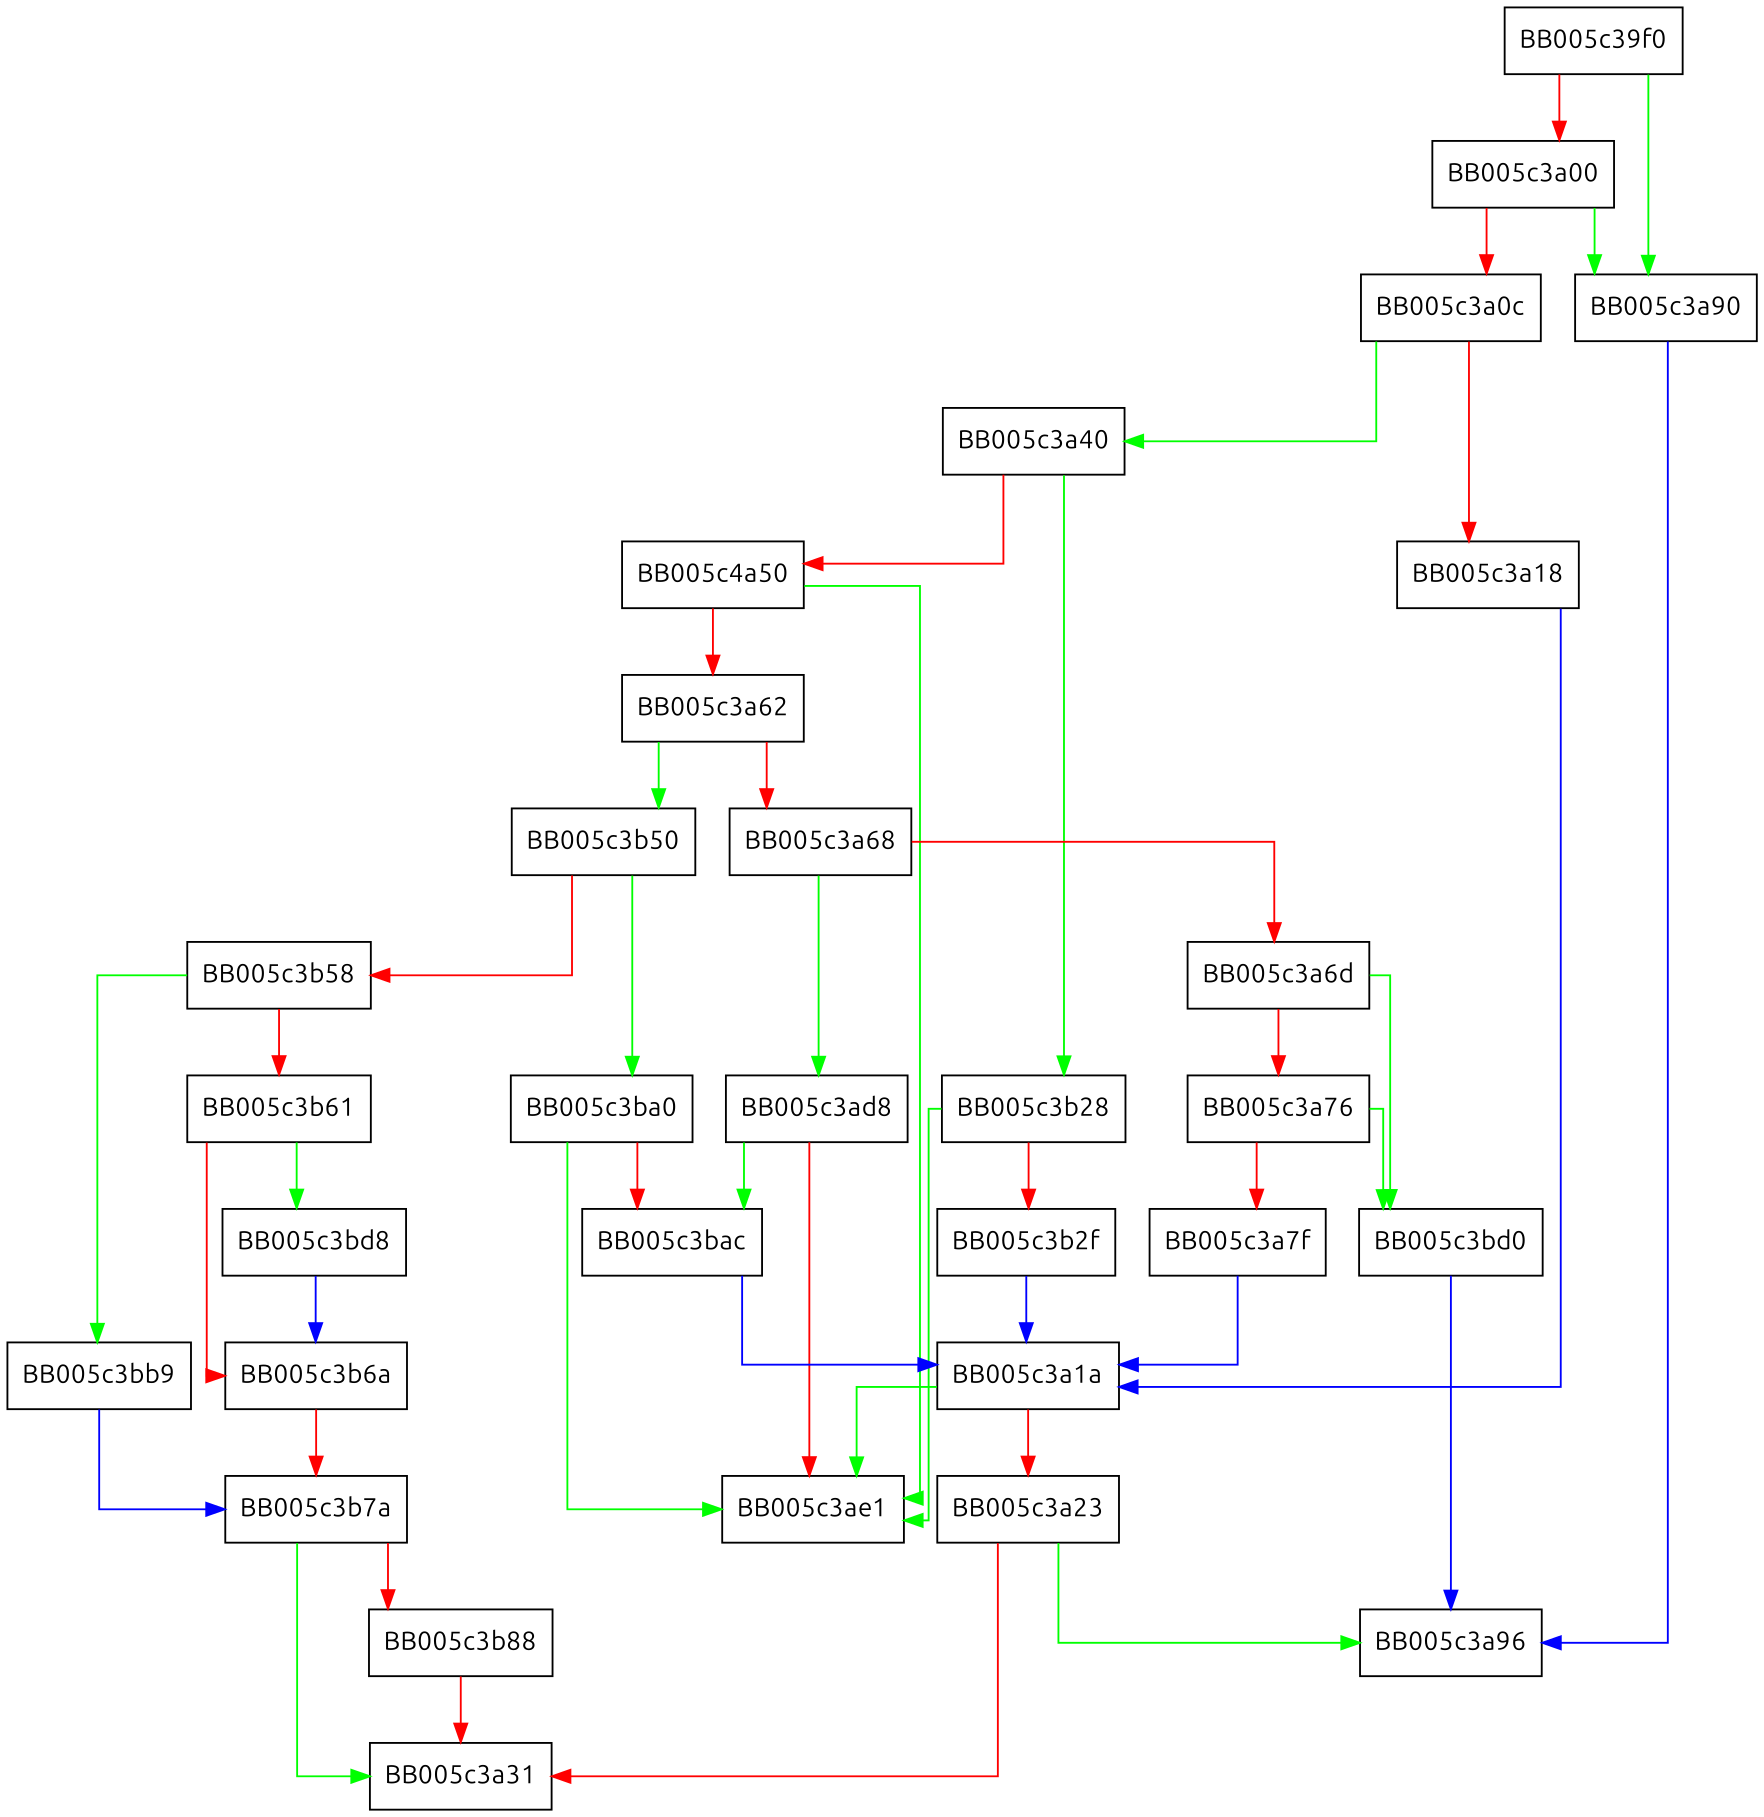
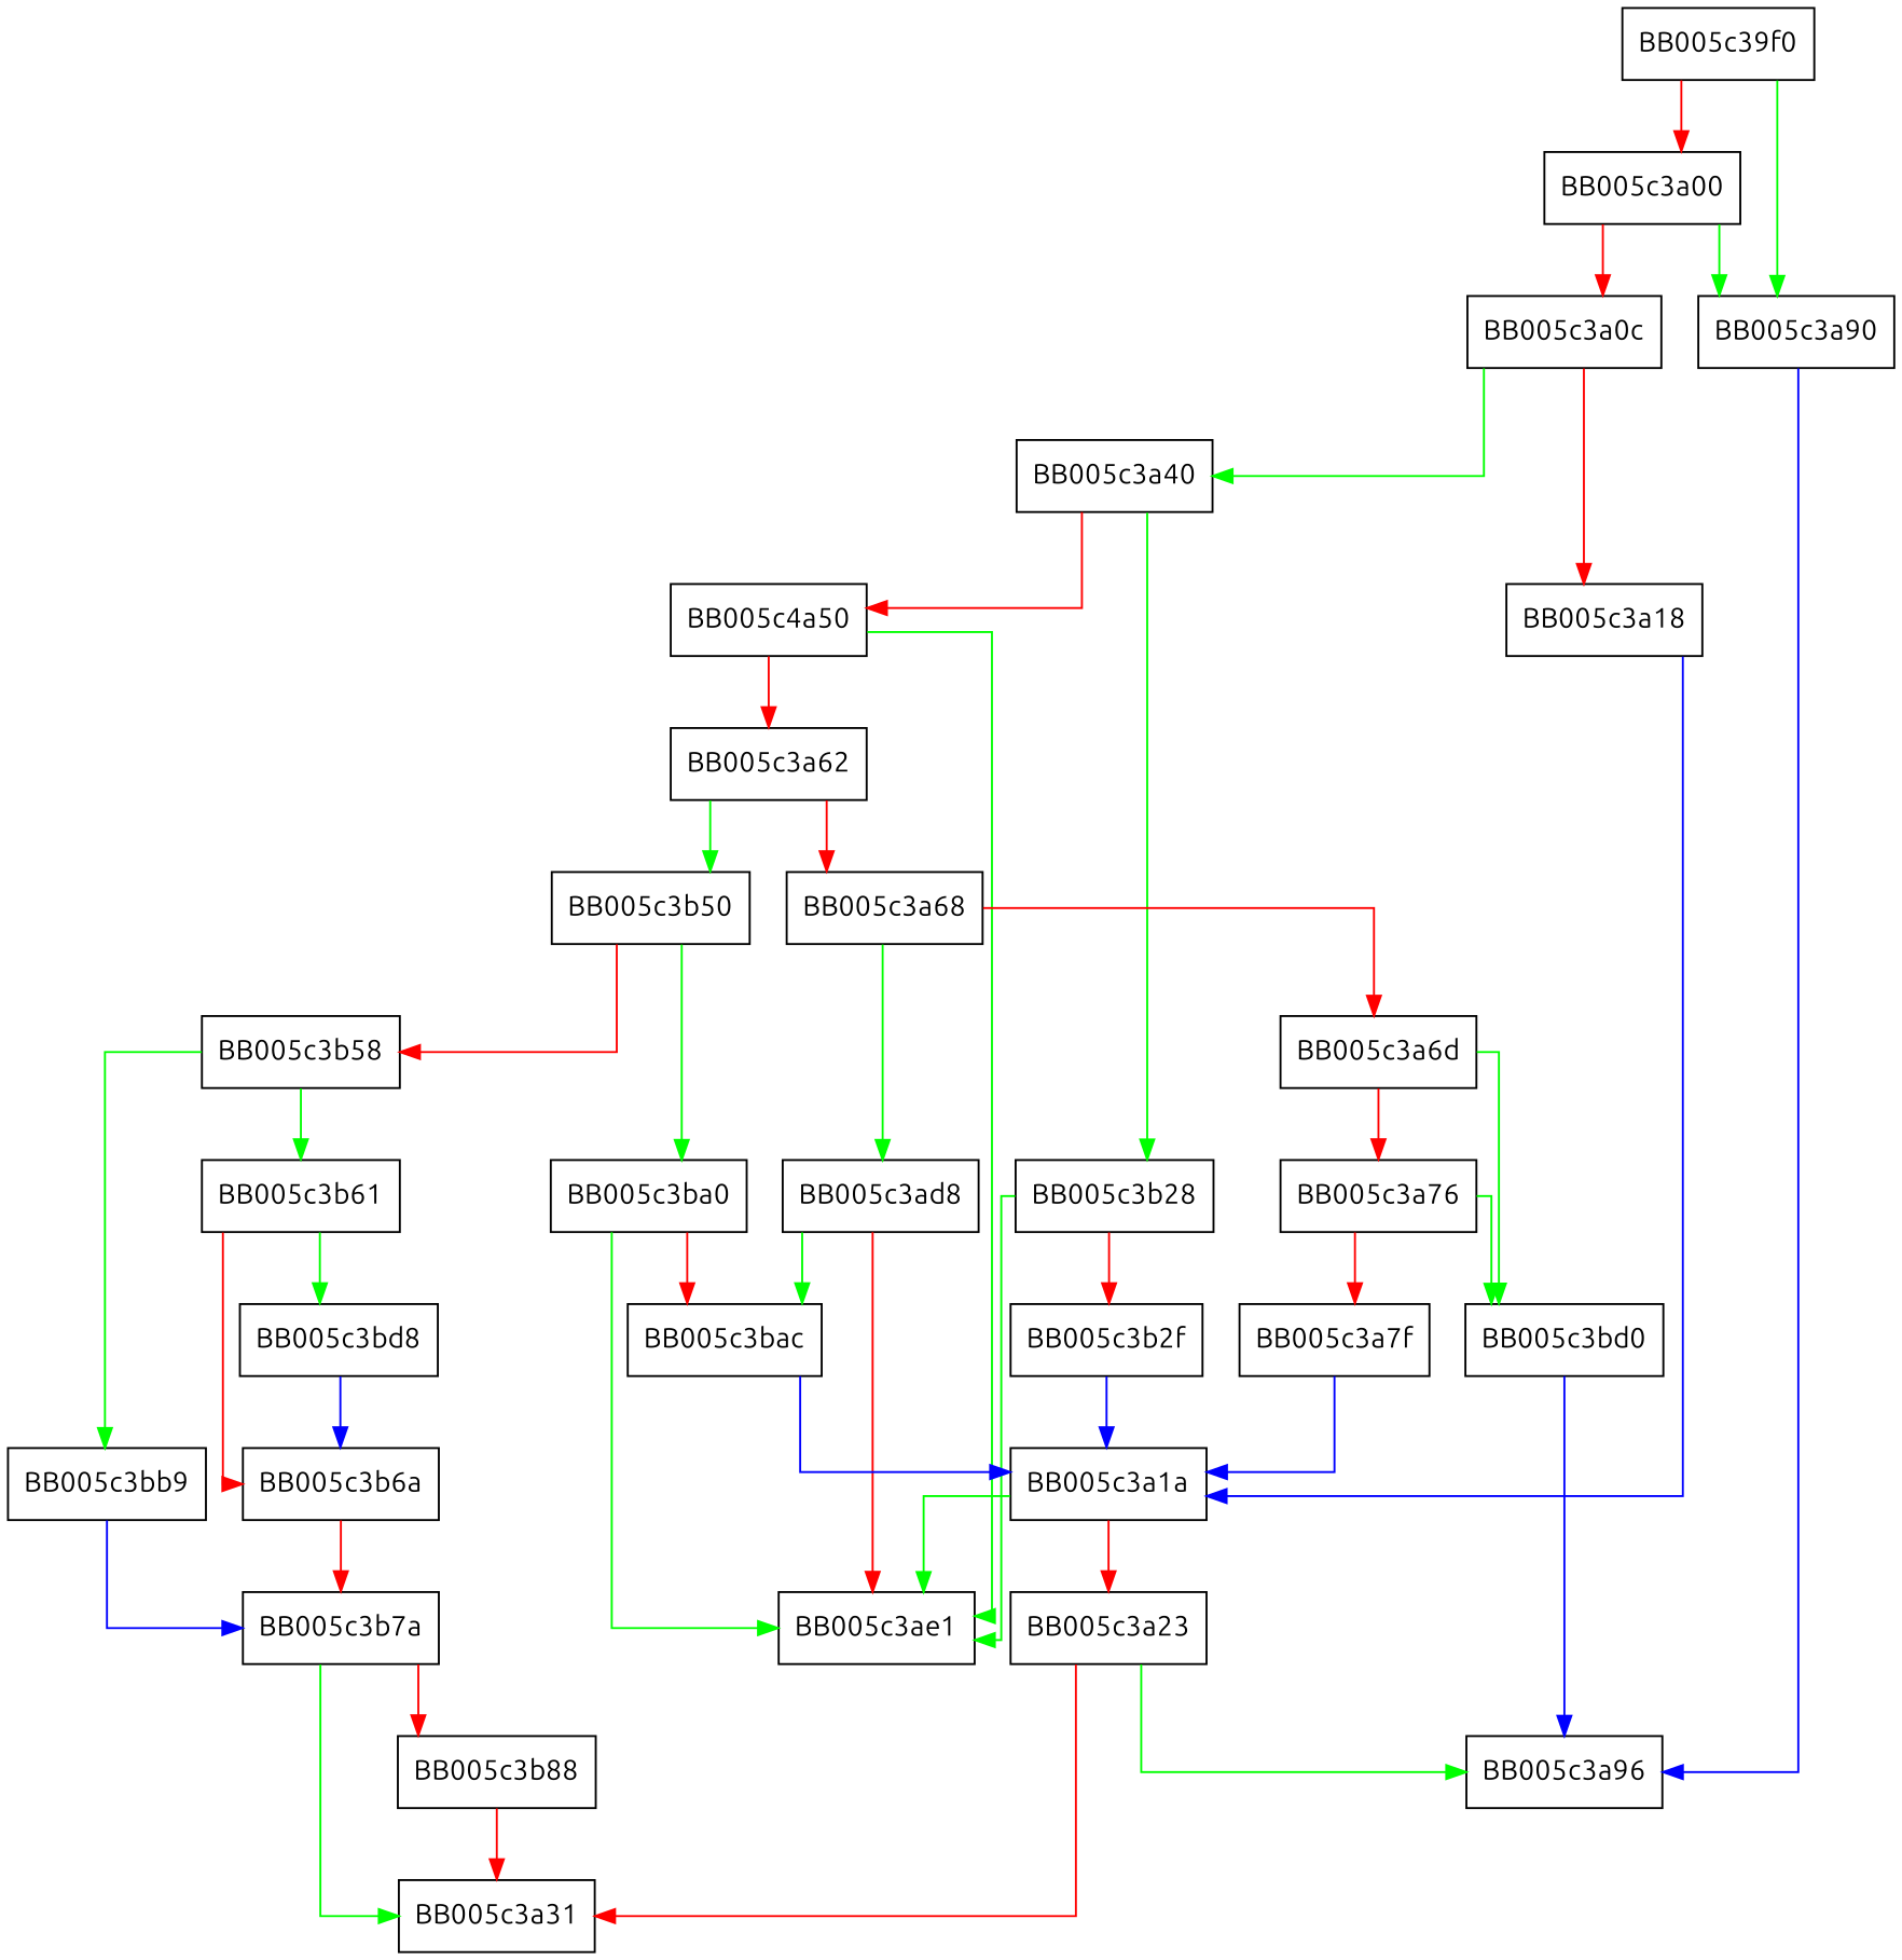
  digraph {
    fontname=Ubuntu
    splines=ortho
    node [fontname=Ubuntu shape=box]
    edge [color=red fontname=Ubuntu]
    BB005c39f0
    BB005c3a90
    BB005c3a00
    BB005c3a96
    BB005c3a0c
    BB005c3a40
    BB005c3a18
    BB005c3b28
    n9 [label=BB005c4a50]
    BB005c3a1a
    BB005c3ae1
    BB005c3b2f
    BB005c3a62
    BB005c3a23
    BB005c3a31
    BB005c3b50
    BB005c3a68
    BB005c3ba0
    BB005c3b58
    BB005c3ad8
    BB005c3a6d
    BB005c3bac
    BB005c3bb9
    BB005c3b61
    BB005c3bd0
    BB005c3a76
    BB005c3a7f
    BB005c3b7a
    BB005c3bd8
    BB005c3b6a
    BB005c3b88
    BB005c39f0 -> BB005c3a90 [color=green]
    BB005c39f0 -> BB005c3a00
    BB005c3a90 -> BB005c3a96 [color=blue]
    BB005c3a00 -> BB005c3a90 [color=green]
    BB005c3a00 -> BB005c3a0c
    BB005c3a0c -> BB005c3a40 [color=green]
    BB005c3a0c -> BB005c3a18
    BB005c3a40 -> BB005c3b28 [color=green]
    BB005c3a40 -> n9
    BB005c3a18 -> BB005c3a1a [color=blue]
    BB005c3b28 -> BB005c3ae1 [color=green]
    BB005c3b28 -> BB005c3b2f
    n9 -> BB005c3ae1 [color=green]
    n9 -> BB005c3a62
    BB005c3a1a -> BB005c3ae1 [color=green]
    BB005c3a1a -> BB005c3a23
    BB005c3b2f -> BB005c3a1a [color=blue]
    BB005c3a62 -> BB005c3b50 [color=green]
    BB005c3a62 -> BB005c3a68
    BB005c3a23 -> BB005c3a96 [color=green]
    BB005c3a23 -> BB005c3a31
    BB005c3b50 -> BB005c3ba0 [color=green]
    BB005c3b50 -> BB005c3b58
    BB005c3a68 -> BB005c3ad8 [color=green]
    BB005c3a68 -> BB005c3a6d
    BB005c3ba0 -> BB005c3ae1 [color=green]
    BB005c3ba0 -> BB005c3bac
    BB005c3b58 -> BB005c3bb9 [color=green]
-   BB005c3b58 -> BB005c3b61
+   BB005c3b58 -> BB005c3b61 [color=green]
    BB005c3ad8 -> BB005c3ae1
    BB005c3ad8 -> BB005c3bac [color=green]
    BB005c3a6d -> BB005c3bd0 [color=green]
    BB005c3a6d -> BB005c3a76
    BB005c3bac -> BB005c3a1a [color=blue]
    BB005c3bb9 -> BB005c3b7a [color=blue]
    BB005c3b61 -> BB005c3bd8 [color=green]
    BB005c3b61 -> BB005c3b6a
    BB005c3bd0 -> BB005c3a96 [color=blue]
    BB005c3a76 -> BB005c3bd0 [color=green]
    BB005c3a76 -> BB005c3a7f
    BB005c3a7f -> BB005c3a1a [color=blue]
    BB005c3b7a -> BB005c3a31 [color=green]
    BB005c3b7a -> BB005c3b88
    BB005c3bd8 -> BB005c3b6a [color=blue]
    BB005c3b6a -> BB005c3b7a
    BB005c3b88 -> BB005c3a31
  }
